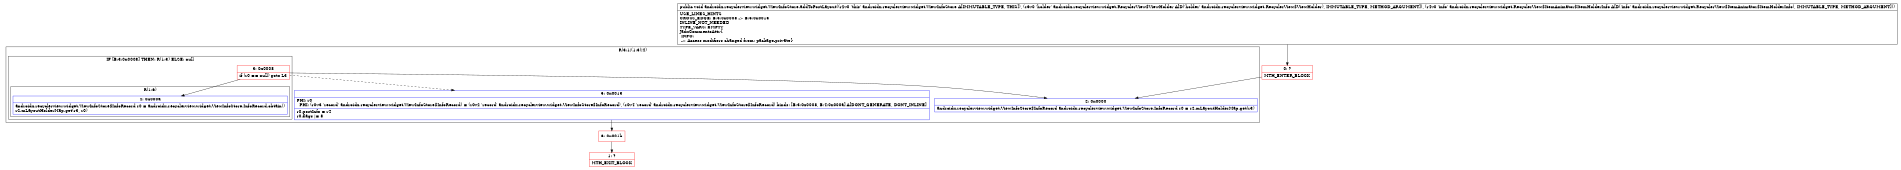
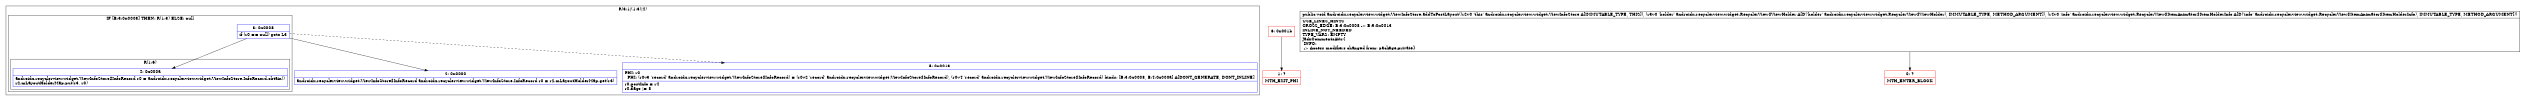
  digraph {
    node [color=blue shape=record]
-   n1 [label="{4\:\ 0x000a|androidx.recyclerview.widget.ViewInfoStore$InfoRecord r0 = androidx.recyclerview.widget.ViewInfoStore.InfoRecord.obtain()\lr2.mLayoutHolderMap.get(r3, r0)\l}"]
-   n2 [color=red label="{3\:\ 0x0008|if (r0 == null) goto L3\l}"]
+   n1 [label="{4\:\ 0x000a|androidx.recyclerview.widget.ViewInfoStore$InfoRecord r0 = androidx.recyclerview.widget.ViewInfoStore.InfoRecord.obtain()\lr2.mLayoutHolderMap.put(r3, r0)\l}"]
+   n2 [label="{3\:\ 0x0008|if (r0 == null) goto L3\l}"]
    n3 [label="{2\:\ 0x0000|androidx.recyclerview.widget.ViewInfoStore$InfoRecord androidx.recyclerview.widget.ViewInfoStore.InfoRecord r0 = r2.mLayoutHolderMap.get(r3)\l}"]
    n4 [label="{5\:\ 0x0013|PHI: r0 \l  PHI: (r0v3 'record' androidx.recyclerview.widget.ViewInfoStore$InfoRecord) = (r0v2 'record' androidx.recyclerview.widget.ViewInfoStore$InfoRecord), (r0v4 'record' androidx.recyclerview.widget.ViewInfoStore$InfoRecord) binds: [B:3:0x0008, B:4:0x000a] A[DONT_GENERATE, DONT_INLINE]\l|r0.postInfo = r4\lr0.flags \|= 8\l}"]
    n5 [color=red label="{6\:\ 0x001b}"]
-   n6 [color=red label="{1\:\ ?|MTH_EXIT_BLOCK\l}"]
+   n6 [color=red label="{1\:\ ?|MTH_EXIT_PHI\l}"]
    n7 [color=red label="{0\:\ ?|MTH_ENTER_BLOCK\l}"]
    n8 [label="{public void androidx.recyclerview.widget.ViewInfoStore.addToPostLayout((r2v0 'this' androidx.recyclerview.widget.ViewInfoStore A[IMMUTABLE_TYPE, THIS]), (r3v0 'holder' androidx.recyclerview.widget.RecyclerView$ViewHolder A[D('holder' androidx.recyclerview.widget.RecyclerView$ViewHolder), IMMUTABLE_TYPE, METHOD_ARGUMENT]), (r4v0 'info' androidx.recyclerview.widget.RecyclerView$ItemAnimator$ItemHolderInfo A[D('info' androidx.recyclerview.widget.RecyclerView$ItemAnimator$ItemHolderInfo), IMMUTABLE_TYPE, METHOD_ARGUMENT]))  | USE_LINES_HINTS\lCROSS_EDGE: B:3:0x0008 \-\> B:5:0x0013\lINLINE_NOT_NEEDED\lTYPE_VARS: EMPTY\lJadxCommentsAttr\{\l INFO: \l \-\> Access modifiers changed from: package\-private\}\l}" color=""]
    subgraph cluster_1 {
      label="R(3:1|(1:3)|4)"
      n3
      n4
      subgraph cluster_2 {
        label="IF [B:3:0x0008] THEN: R(1:3) ELSE: null"
        n2
        subgraph cluster_3 {
          label="R(1:6)"
          n1
        }
      }
    }
    n2 -> n1
    n2 -> n3
    n2 -> n4 [style=dashed]
-   n4 -> n5
    n5 -> n6
-   n7 -> n3
    n8 -> n7
  }
